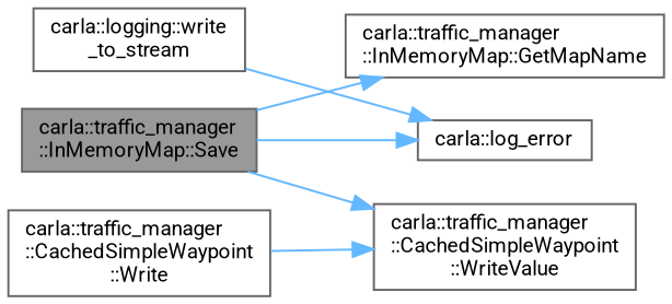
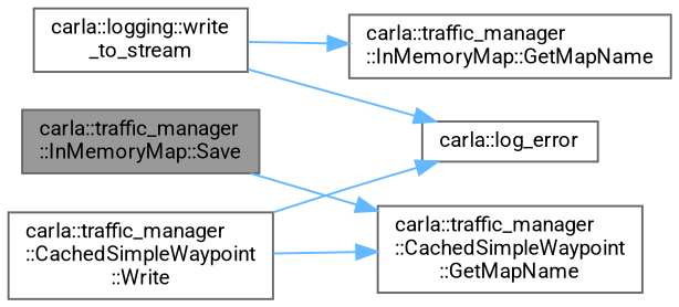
  digraph {
    fontname=Roboto
    rankdir=LR
    node [color=grey40 fillcolor=white fontname=Roboto fontsize=10 shape=box style=filled]
    edge [color=steelblue1 fontname=Roboto fontsize=10 labelfontname=Helvetica labelfontsize=10 style=solid]
    n1 [color=gray40 fillcolor=grey60 fontcolor=black height=0.2 label="carla::traffic_manager\l::InMemoryMap::Save" width=0.4]
    n2 [height=0.2 label="carla::traffic_manager\l::InMemoryMap::GetMapName" width=0.4]
    n3 [height=0.2 label="carla::log_error" width=0.4]
-   n4 [height=0.2 label="carla::traffic_manager\l::CachedSimpleWaypoint\l::WriteValue" width=0.4]
+   n4 [height=0.2 label="carla::traffic_manager\l::CachedSimpleWaypoint\l::GetMapName" width=0.4]
    n5 [height=0.2 label="carla::traffic_manager\l::CachedSimpleWaypoint\l::Write" width=0.4]
    n6 [height=0.2 label="carla::logging::write\l_to_stream" width=0.4]
-   n1 -> n2
-   n1 -> n3
+   n6 -> n2
+   n5 -> n3
    n1 -> n4
    n5 -> n4
    n6 -> n3
  }
